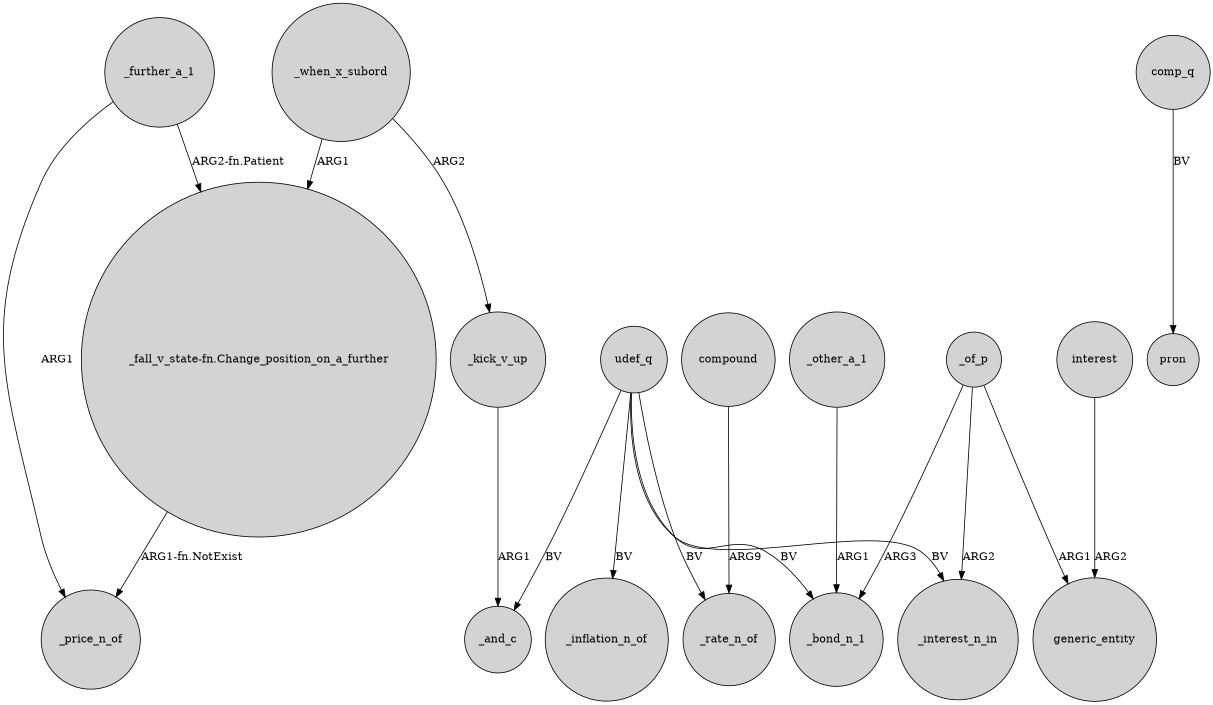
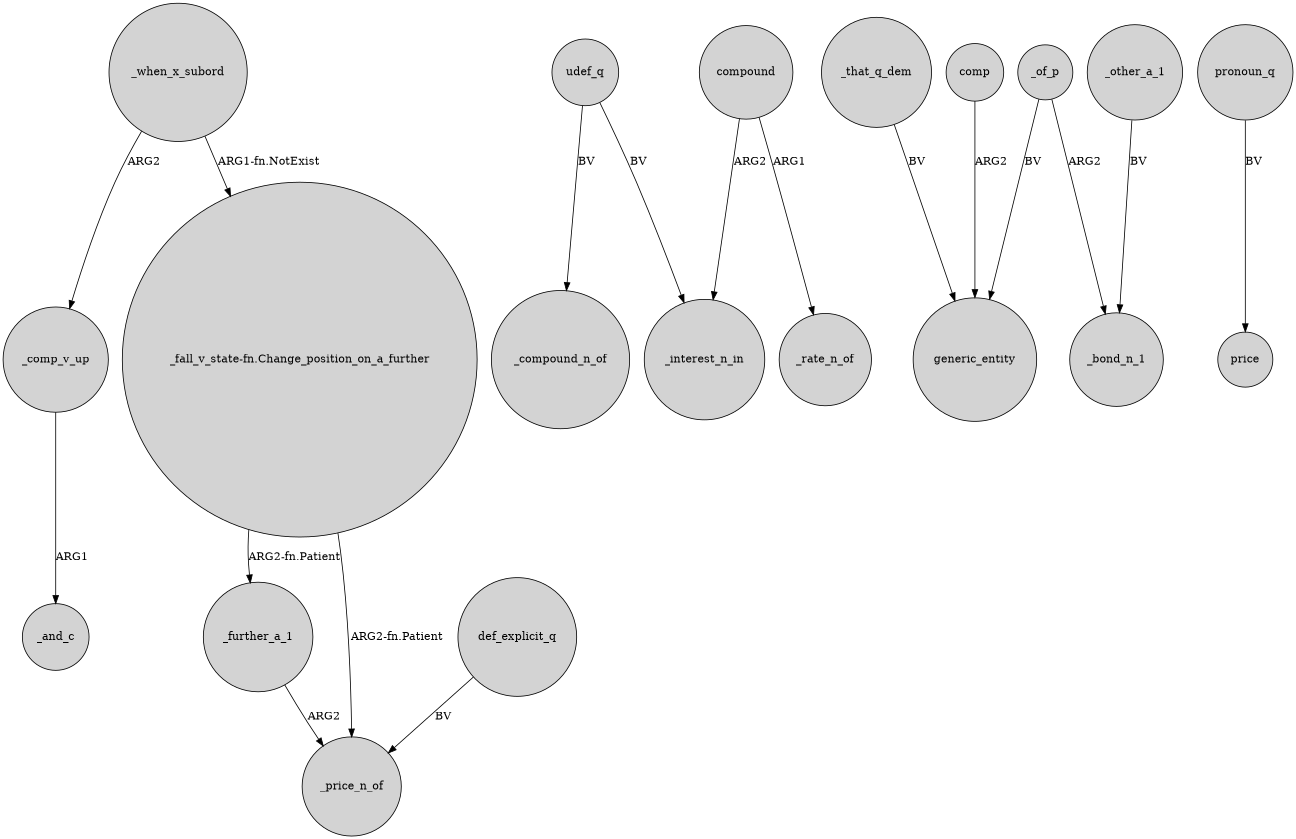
  digraph {
    node [shape=circle style=filled]
    _further_a_1
    _price_n_of
-   _kick_v_up
+   _kick_v_up [label=_comp_v_up]
    _and_c
    udef_q
-   _inflation_n_of
+   _inflation_n_of [label=_compound_n_of]
    _rate_n_of
    _bond_n_1
    _interest_n_in
+   _that_q_dem
    generic_entity
    _when_x_subord
    n13 [label="_fall_v_state-fn.Change_position_on_a_further"]
    compound
    _of_p
    _other_a_1
-   pronoun_q [label=comp_q]
-   pron
-   comp [label=interest]
-   _further_a_1 -> _price_n_of [label=ARG1]
+   def_explicit_q
+   pronoun_q
+   pron [label=price]
+   comp
+   _further_a_1 -> _price_n_of [label=ARG2]
    _kick_v_up -> _and_c [label=ARG1]
-   udef_q -> _and_c [label=BV]
    udef_q -> _inflation_n_of [label=BV]
-   udef_q -> _rate_n_of [label=BV]
-   udef_q -> _bond_n_1 [label=BV]
    udef_q -> _interest_n_in [label=BV]
+   _that_q_dem -> generic_entity [label=BV]
    _when_x_subord -> _kick_v_up [label=ARG2]
-   _when_x_subord -> n13 [label=ARG1]
-   _further_a_1 -> n13 [label="ARG2-fn.Patient"]
-   n13 -> _price_n_of [label="ARG1-fn.NotExist"]
-   compound -> _rate_n_of [label=ARG9]
-   _of_p -> _interest_n_in [label=ARG2]
-   _of_p -> _bond_n_1 [label=ARG3]
-   _of_p -> generic_entity [label=ARG1]
-   _other_a_1 -> _bond_n_1 [label=ARG1]
+   _when_x_subord -> n13 [label="ARG1-fn.NotExist"]
+   n13 -> _further_a_1 [label="ARG2-fn.Patient"]
+   n13 -> _price_n_of [label="ARG2-fn.Patient"]
+   compound -> _rate_n_of [label=ARG1]
+   compound -> _interest_n_in [label=ARG2]
+   _of_p -> _bond_n_1 [label=ARG2]
+   _of_p -> generic_entity [label=BV]
+   _other_a_1 -> _bond_n_1 [label=BV]
+   def_explicit_q -> _price_n_of [label=BV]
    pronoun_q -> pron [label=BV]
    comp -> generic_entity [label=ARG2]
  }
